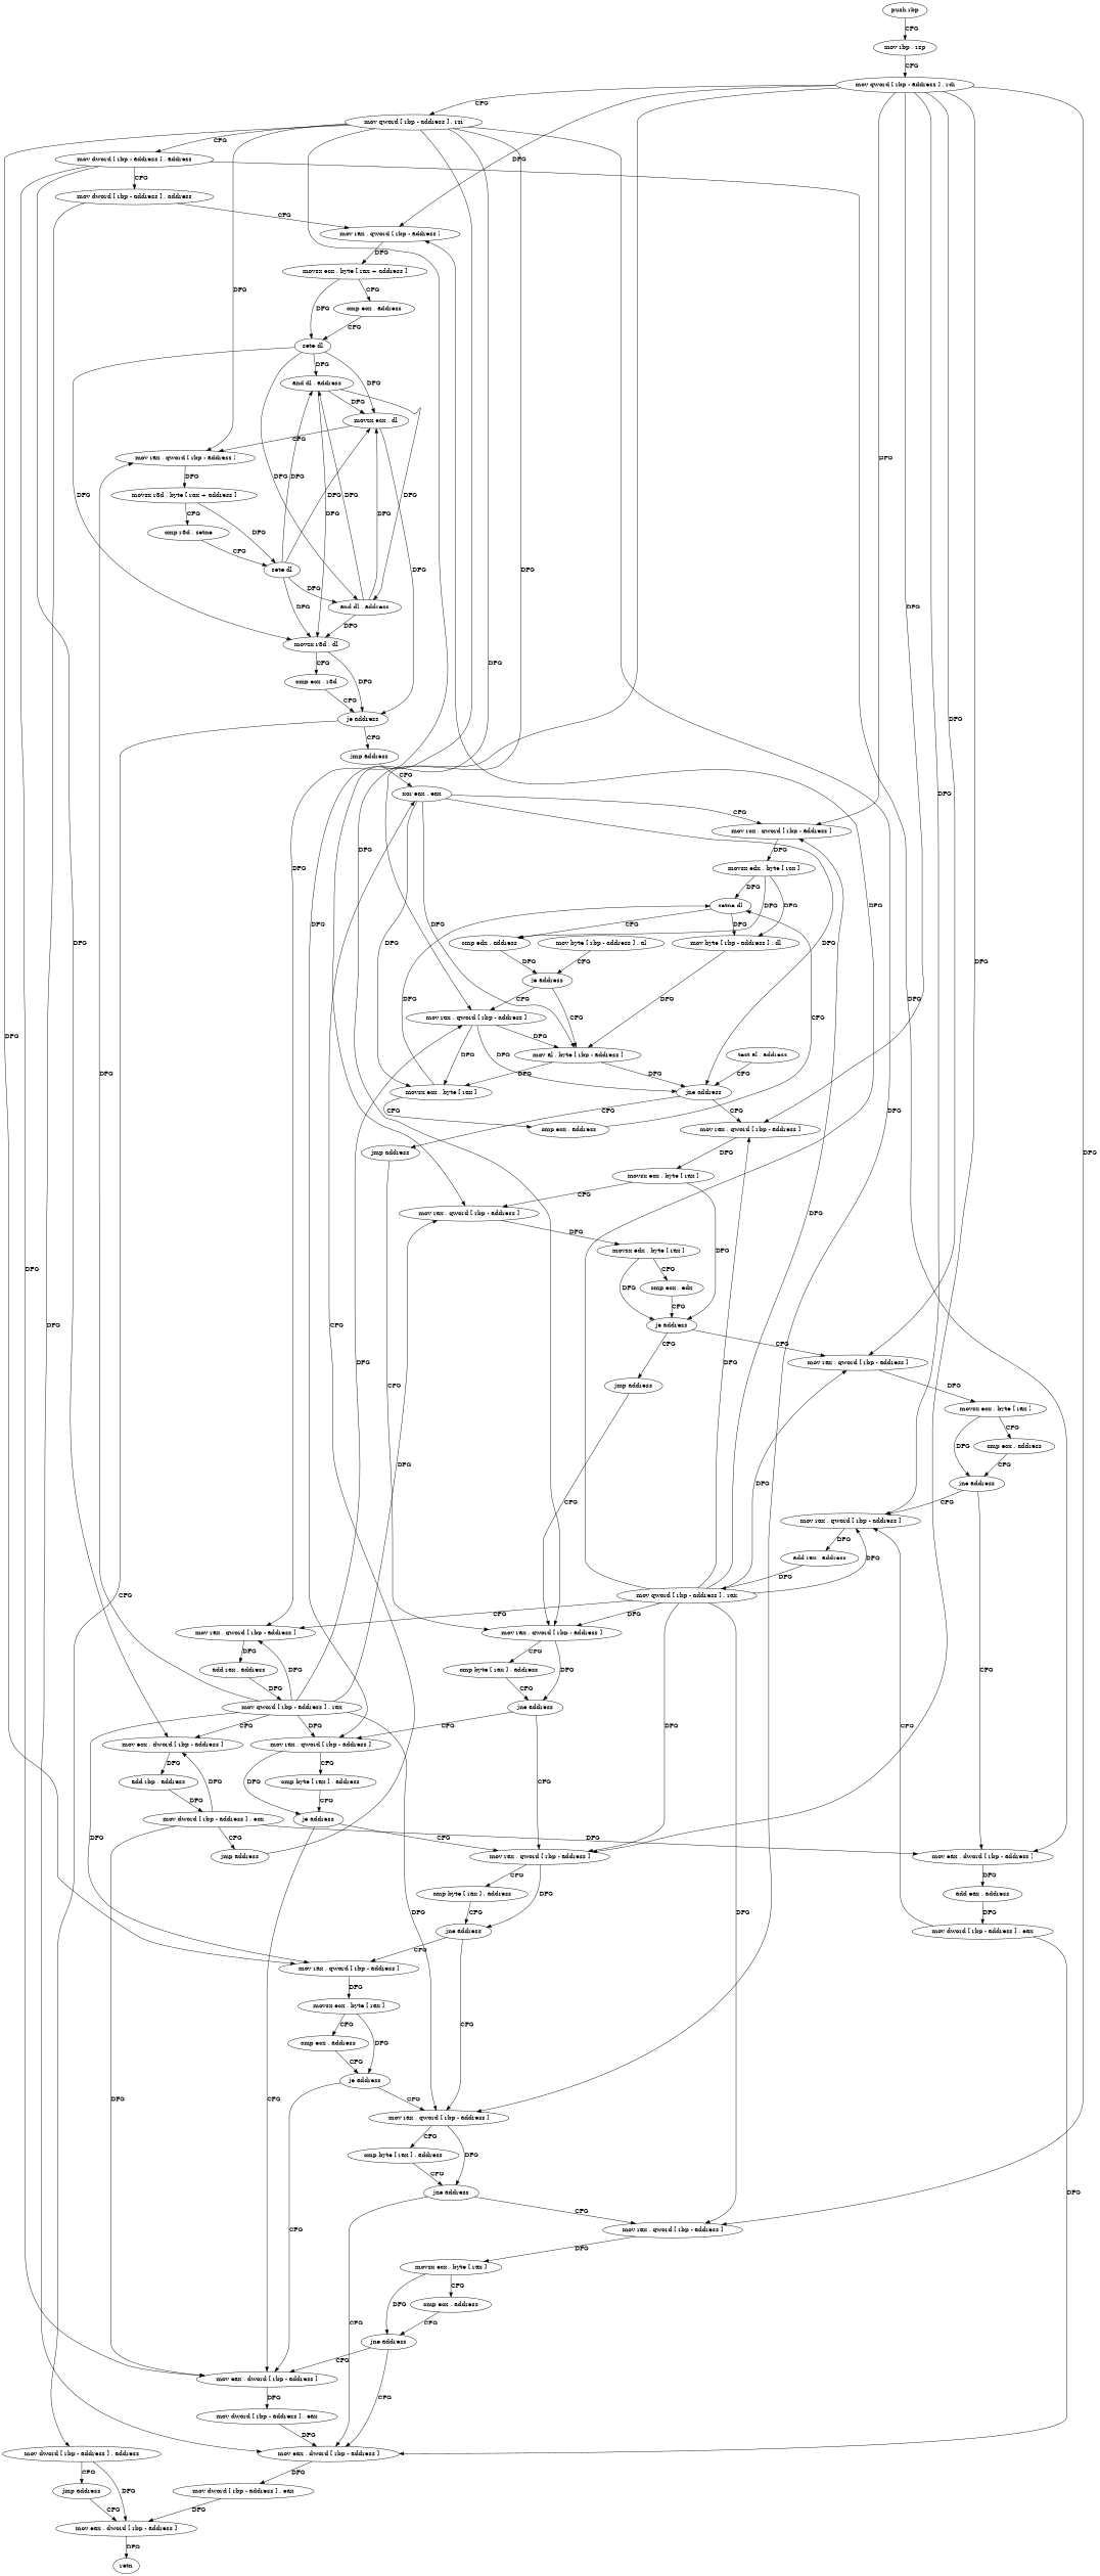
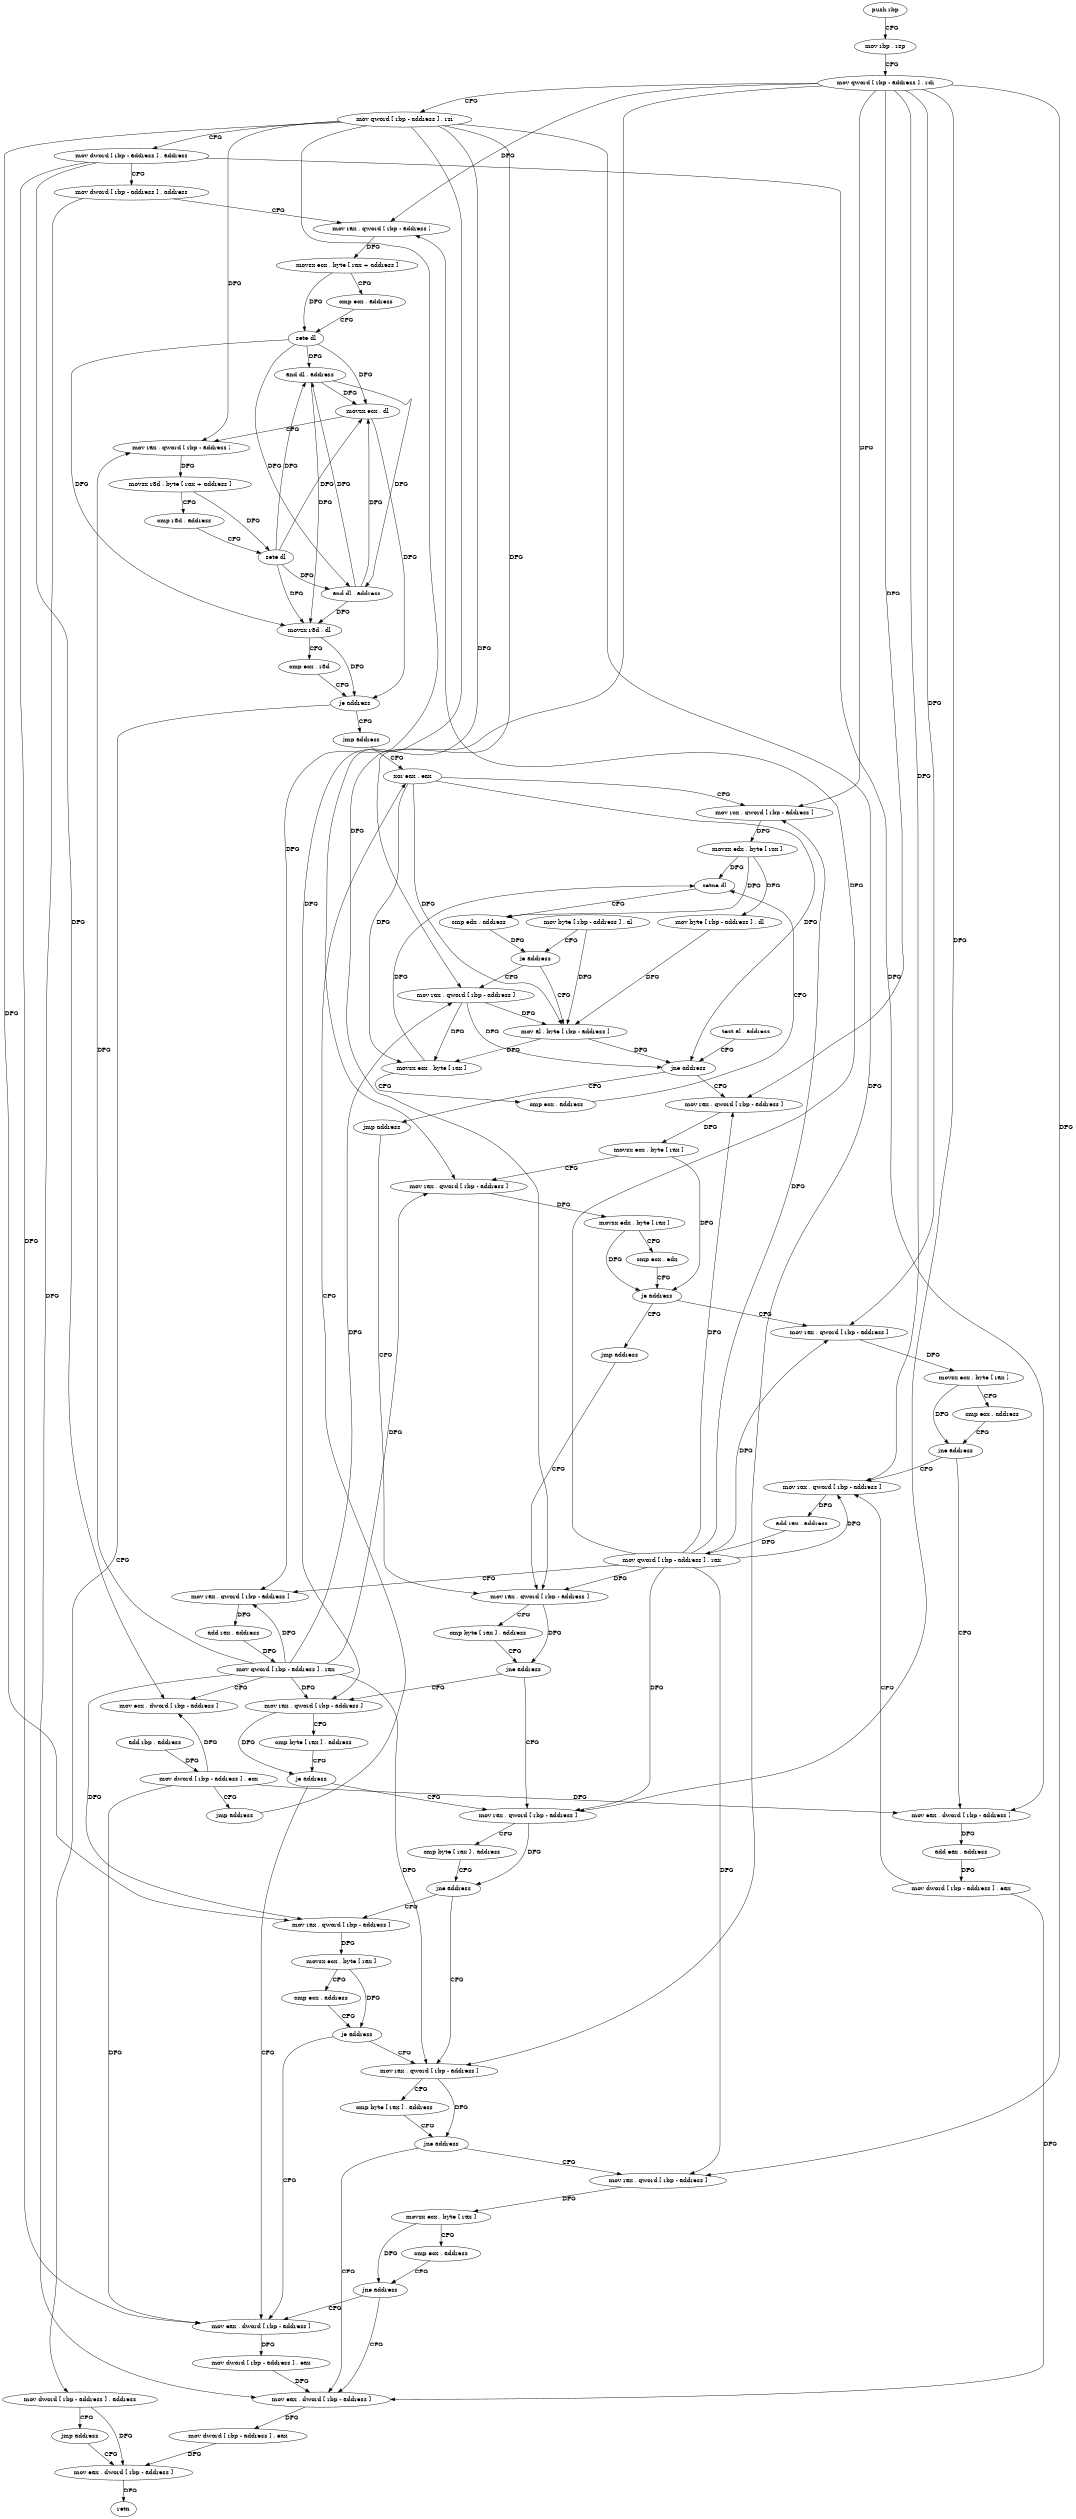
  digraph {
    n1 [label="push rbp"]
    n2 [label="mov rbp , rsp"]
    n3 [label="mov qword [ rbp - address ] , rdi"]
    n4 [label="mov qword [ rbp - address ] , rsi"]
    n5 [label="mov rax , qword [ rbp - address ]"]
    n6 [label="mov rcx , qword [ rbp - address ]"]
    n7 [label="mov rax , qword [ rbp - address ]"]
    n8 [label="mov rax , qword [ rbp - address ]"]
    n9 [label="mov rax , qword [ rbp - address ]"]
    n10 [label="mov rax , qword [ rbp - address ]"]
    n11 [label="mov rax , qword [ rbp - address ]"]
    n12 [label="mov rax , qword [ rbp - address ]"]
    n13 [label="mov dword [ rbp - address ] , address"]
    n14 [label="mov rax , qword [ rbp - address ]"]
    n15 [label="mov rax , qword [ rbp - address ]"]
    n16 [label="mov rax , qword [ rbp - address ]"]
    n17 [label="mov rax , qword [ rbp - address ]"]
    n18 [label="mov rax , qword [ rbp - address ]"]
    n19 [label="mov rax , qword [ rbp - address ]"]
    n20 [label="mov rax , qword [ rbp - address ]"]
    n21 [label="movsx ecx , byte [ rax + address ]"]
    n22 [label="movsx edx , byte [ rcx ]"]
    n23 [label="movsx ecx , byte [ rax ]"]
    n24 [label="movsx ecx , byte [ rax ]"]
    n25 [label="cmp byte [ rax ] , address"]
    n26 [label="jne address"]
    n27 [label="add rax , address"]
    n28 [label="cmp byte [ rax ] , address"]
    n29 [label="jne address"]
    n30 [label="movsx ecx , byte [ rax ]"]
    n31 [label="mov dword [ rbp - address ] , address"]
    n32 [label="mov eax , dword [ rbp - address ]"]
    n33 [label="mov ecx , dword [ rbp - address ]"]
    n34 [label="mov eax , dword [ rbp - address ]"]
    n35 [label="movsx r8d , byte [ rax + address ]"]
    n36 [label="mov al , byte [ rbp - address ]"]
    n37 [label="jne address"]
    n38 [label="movsx ecx , byte [ rax ]"]
    n39 [label="movsx edx , byte [ rax ]"]
    n40 [label="cmp byte [ rax ] , address"]
    n41 [label="je address"]
    n42 [label="add rax , address"]
    n43 [label="cmp byte [ rax ] , address"]
    n44 [label="jne address"]
    n45 [label="movsx ecx , byte [ rax ]"]
    n46 [label="mov eax , dword [ rbp - address ]"]
    n47 [label="add eax , address"]
    n48 [label="add rbp , address"]
    n49 [label="mov dword [ rbp - address ] , eax"]
    n50 [label="mov dword [ rbp - address ] , eax"]
    n51 [label="cmp ecx , address"]
    n52 [label="sete dl"]
    n53 [label="and dl , address"]
    n54 [label="movzx ecx , dl"]
    n55 [label="and dl , address"]
    n56 [label="movzx r8d , dl"]
    n57 [label="je address"]
    n58 [label="cmp ecx , r8d"]
    n59 [label="jmp address"]
    n60 [label="mov dword [ rbp - address ] , address"]
-   n61 [label="cmp r8d , setne"]
+   n61 [label="cmp r8d , address"]
    n62 [label="sete dl"]
    n63 [label="xor eax , eax"]
    n64 [label="jmp address"]
    n65 [label="mov eax , dword [ rbp - address ]"]
    n66 [label=retn]
    n67 [label="jmp address"]
    n68 [label="setne dl"]
    n69 [label="cmp ecx , address"]
    n70 [label="cmp edx , address"]
    n71 [label="mov byte [ rbp - address ] , dl"]
    n72 [label="je address"]
    n73 [label="mov byte [ rbp - address ] , al"]
    n74 [label="test al , address"]
    n75 [label="je address"]
    n76 [label="jmp address"]
    n77 [label="cmp ecx , edx"]
    n78 [label="cmp ecx , address"]
    n79 [label="jne address"]
    n80 [label="mov qword [ rbp - address ] , rax"]
    n81 [label="mov dword [ rbp - address ] , eax"]
    n82 [label="mov qword [ rbp - address ] , rax"]
    n83 [label="mov dword [ rbp - address ] , ecx"]
    n84 [label="jmp address"]
    n85 [label="cmp ecx , address"]
    n86 [label="je address"]
    n87 [label="cmp ecx , address"]
    n88 [label="jne address"]
    n1 -> n2 [label=CFG]
    n2 -> n3 [label=CFG]
    n3 -> n4 [label=CFG]
    n3 -> n5 [label=DFG]
    n3 -> n6 [label=DFG]
    n3 -> n7 [label=DFG]
    n3 -> n8 [label=DFG]
    n3 -> n9 [label=DFG]
    n3 -> n10 [label=DFG]
    n3 -> n11 [label=DFG]
    n3 -> n12 [label=DFG]
    n4 -> n13 [label=CFG]
    n4 -> n14 [label=DFG]
    n4 -> n15 [label=DFG]
    n4 -> n16 [label=DFG]
    n4 -> n17 [label=DFG]
    n4 -> n18 [label=DFG]
    n4 -> n19 [label=DFG]
    n4 -> n20 [label=DFG]
    n5 -> n21 [label=DFG]
    n6 -> n22 [label=DFG]
    n7 -> n23 [label=DFG]
    n8 -> n24 [label=DFG]
    n9 -> n25 [label=CFG]
    n9 -> n26 [label=DFG]
    n10 -> n27 [label=DFG]
    n11 -> n28 [label=CFG]
    n11 -> n29 [label=DFG]
    n12 -> n30 [label=DFG]
    n13 -> n31 [label=CFG]
    n13 -> n32 [label=DFG]
    n13 -> n33 [label=DFG]
    n13 -> n34 [label=DFG]
    n14 -> n35 [label=DFG]
    n15 -> n36 [label=DFG]
    n15 -> n37 [label=DFG]
    n15 -> n38 [label=DFG]
    n16 -> n39 [label=DFG]
    n17 -> n40 [label=CFG]
    n17 -> n41 [label=DFG]
    n18 -> n42 [label=DFG]
    n19 -> n43 [label=CFG]
    n19 -> n44 [label=DFG]
    n20 -> n45 [label=DFG]
    n21 -> n51 [label=CFG]
    n21 -> n52 [label=DFG]
    n22 -> n68 [label=DFG]
    n22 -> n70 [label=DFG]
    n22 -> n71 [label=DFG]
    n23 -> n16 [label=CFG]
    n23 -> n75 [label=DFG]
    n24 -> n78 [label=CFG]
    n24 -> n79 [label=DFG]
    n25 -> n26 [label=CFG]
    n26 -> n11 [label=CFG]
    n26 -> n17 [label=CFG]
    n27 -> n80 [label=DFG]
    n28 -> n29 [label=CFG]
    n29 -> n19 [label=CFG]
    n29 -> n20 [label=CFG]
    n30 -> n87 [label=CFG]
    n30 -> n88 [label=DFG]
    n31 -> n5 [label=CFG]
    n31 -> n46 [label=DFG]
    n32 -> n47 [label=DFG]
-   n33 -> n48 [label=DFG]
    n34 -> n49 [label=DFG]
    n35 -> n61 [label=CFG]
    n35 -> n62 [label=DFG]
    n36 -> n37 [label=DFG]
    n36 -> n38 [label=DFG]
    n37 -> n7 [label=CFG]
    n37 -> n67 [label=CFG]
    n38 -> n68 [label=DFG]
    n38 -> n69 [label=CFG]
    n39 -> n75 [label=DFG]
    n39 -> n77 [label=CFG]
    n40 -> n41 [label=CFG]
    n41 -> n11 [label=CFG]
    n41 -> n34 [label=CFG]
    n42 -> n82 [label=DFG]
    n43 -> n44 [label=CFG]
    n44 -> n12 [label=CFG]
    n44 -> n46 [label=CFG]
    n45 -> n85 [label=CFG]
    n45 -> n86 [label=DFG]
    n46 -> n50 [label=DFG]
    n47 -> n81 [label=DFG]
    n48 -> n83 [label=DFG]
    n49 -> n46 [label=DFG]
    n50 -> n65 [label=DFG]
    n51 -> n52 [label=CFG]
    n52 -> n53 [label=DFG]
    n52 -> n54 [label=DFG]
    n52 -> n55 [label=DFG]
    n52 -> n56 [label=DFG]
    n53 -> n54 [label=DFG]
    n53 -> n55 [label=DFG]
    n53 -> n56 [label=DFG]
    n54 -> n14 [label=CFG]
    n54 -> n57 [label=DFG]
    n55 -> n53 [label=DFG]
    n55 -> n54 [label=DFG]
    n55 -> n56 [label=DFG]
    n56 -> n57 [label=DFG]
    n56 -> n58 [label=CFG]
    n57 -> n59 [label=CFG]
    n57 -> n60 [label=CFG]
    n58 -> n57 [label=CFG]
    n59 -> n63 [label=CFG]
    n60 -> n64 [label=CFG]
    n60 -> n65 [label=DFG]
    n61 -> n62 [label=CFG]
    n62 -> n53 [label=DFG]
    n62 -> n54 [label=DFG]
    n62 -> n55 [label=DFG]
    n62 -> n56 [label=DFG]
    n63 -> n6 [label=CFG]
    n63 -> n36 [label=DFG]
    n63 -> n37 [label=DFG]
    n63 -> n38 [label=DFG]
    n64 -> n65 [label=CFG]
    n65 -> n66 [label=DFG]
    n67 -> n9 [label=CFG]
    n68 -> n70 [label=CFG]
-   n68 -> n71 [label=DFG]
    n69 -> n68 [label=CFG]
    n70 -> n72 [label=DFG]
    n71 -> n36 [label=DFG]
    n72 -> n15 [label=CFG]
    n72 -> n36 [label=CFG]
+   n73 -> n36 [label=DFG]
    n73 -> n72 [label=CFG]
    n74 -> n37 [label=CFG]
    n75 -> n8 [label=CFG]
    n75 -> n76 [label=CFG]
    n76 -> n9 [label=CFG]
    n77 -> n75 [label=CFG]
    n78 -> n79 [label=CFG]
    n79 -> n10 [label=CFG]
    n79 -> n32 [label=CFG]
    n80 -> n5 [label=DFG]
    n80 -> n6 [label=DFG]
    n80 -> n7 [label=DFG]
    n80 -> n8 [label=DFG]
    n80 -> n9 [label=DFG]
    n80 -> n10 [label=DFG]
    n80 -> n11 [label=DFG]
    n80 -> n12 [label=DFG]
    n80 -> n18 [label=CFG]
    n81 -> n10 [label=CFG]
    n81 -> n46 [label=DFG]
    n82 -> n14 [label=DFG]
    n82 -> n15 [label=DFG]
    n82 -> n16 [label=DFG]
    n82 -> n17 [label=DFG]
    n82 -> n18 [label=DFG]
    n82 -> n19 [label=DFG]
    n82 -> n20 [label=DFG]
    n82 -> n33 [label=CFG]
    n83 -> n32 [label=DFG]
    n83 -> n33 [label=DFG]
    n83 -> n34 [label=DFG]
    n83 -> n84 [label=CFG]
    n84 -> n63 [label=CFG]
    n85 -> n86 [label=CFG]
    n86 -> n19 [label=CFG]
    n86 -> n34 [label=CFG]
    n87 -> n88 [label=CFG]
    n88 -> n34 [label=CFG]
    n88 -> n46 [label=CFG]
  }
